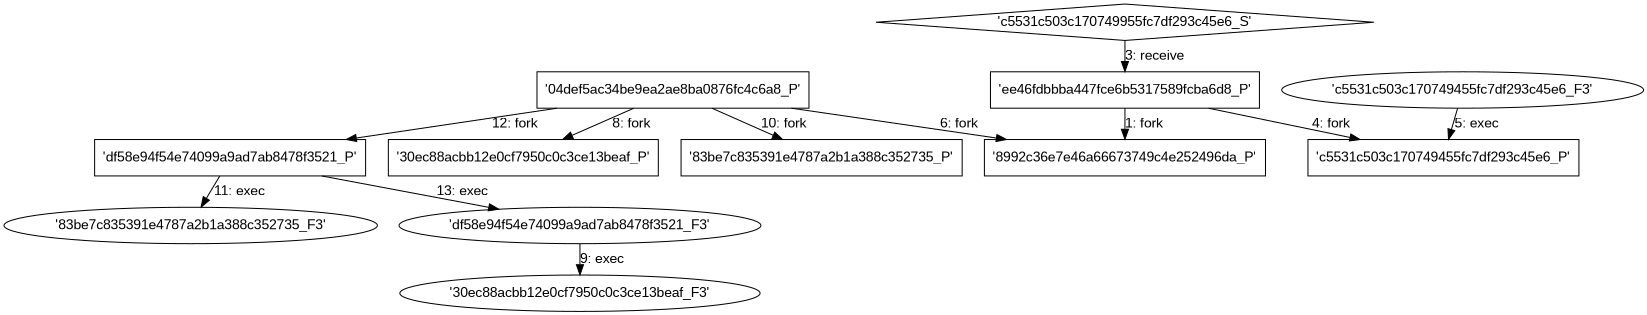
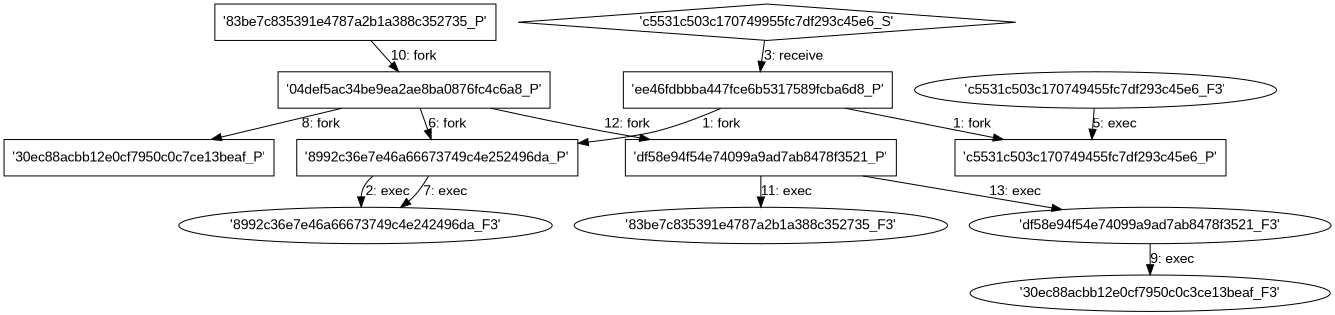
  digraph {
    engine=neato
    fixedsize=false
    fontname="Liberation Sans"
    fontsize=10
    nodesep=0.3
    rankdir=TB
    ranksep=0
    splines=true
    node [fontname="Liberation Sans" node_type=Process shape=box]
    edge [fontname="Liberation Sans"]
    n1 [label="'ee46fdbbba447fce6b5317589fcba6d8_P'"]
    n2 [label="'8992c36e7e46a66673749c4e252496da_P'"]
    "'c5531c503c170749455fc7df293c45e6_P'"
+   "'8992c36e7e46a66673749c4e242496da_F3'" [node_type=File shape=ellipse]
    n5 [label="'c5531c503c170749955fc7df293c45e6_S'" node_type=Socket shape=diamond]
    "'c5531c503c170749455fc7df293c45e6_F3'" [node_type=File shape=ellipse]
    "'04def5ac34be9ea2ae8ba0876fc4c6a8_P'"
-   "'30ec88acbb12e0cf7950c0c3ce13beaf_P'"
+   "'30ec88acbb12e0cf7950c0c3ce13beaf_P'" [label="'30ec88acbb12e0cf7950c0c7ce13beaf_P'"]
    "'83be7c835391e4787a2b1a388c352735_P'"
    "'df58e94f54e74099a9ad7ab8478f3521_P'"
    "'83be7c835391e4787a2b1a388c352735_F3'" [node_type=File shape=ellipse]
    "'df58e94f54e74099a9ad7ab8478f3521_F3'" [node_type=File shape=ellipse]
    "'30ec88acbb12e0cf7950c0c3ce13beaf_F3'" [node_type=File shape=ellipse]
    n1 -> n2 [label="1: fork"]
-   n1 -> "'c5531c503c170749455fc7df293c45e6_P'" [label="4: fork"]
+   n1 -> "'c5531c503c170749455fc7df293c45e6_P'" [label="1: fork"]
+   n2 -> "'8992c36e7e46a66673749c4e242496da_F3'" [label="2: exec"]
+   n2 -> "'8992c36e7e46a66673749c4e242496da_F3'" [label="7: exec"]
    n5 -> n1 [label="3: receive"]
    "'c5531c503c170749455fc7df293c45e6_F3'" -> "'c5531c503c170749455fc7df293c45e6_P'" [label="5: exec"]
    "'04def5ac34be9ea2ae8ba0876fc4c6a8_P'" -> n2 [label="6: fork"]
    "'04def5ac34be9ea2ae8ba0876fc4c6a8_P'" -> "'30ec88acbb12e0cf7950c0c3ce13beaf_P'" [label="8: fork"]
-   "'04def5ac34be9ea2ae8ba0876fc4c6a8_P'" -> "'83be7c835391e4787a2b1a388c352735_P'" [label="10: fork"]
+   "'83be7c835391e4787a2b1a388c352735_P'" -> "'04def5ac34be9ea2ae8ba0876fc4c6a8_P'" [label="10: fork"]
    "'04def5ac34be9ea2ae8ba0876fc4c6a8_P'" -> "'df58e94f54e74099a9ad7ab8478f3521_P'" [label="12: fork"]
    "'df58e94f54e74099a9ad7ab8478f3521_P'" -> "'83be7c835391e4787a2b1a388c352735_F3'" [label="11: exec"]
    "'df58e94f54e74099a9ad7ab8478f3521_P'" -> "'df58e94f54e74099a9ad7ab8478f3521_F3'" [label="13: exec"]
    "'df58e94f54e74099a9ad7ab8478f3521_F3'" -> "'30ec88acbb12e0cf7950c0c3ce13beaf_F3'" [label="9: exec"]
  }
